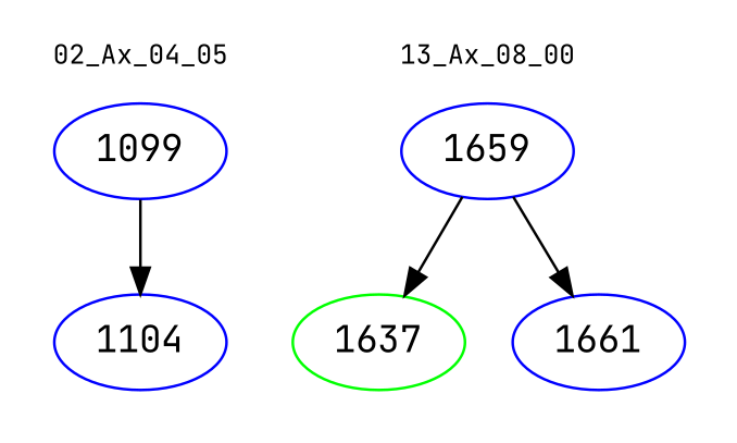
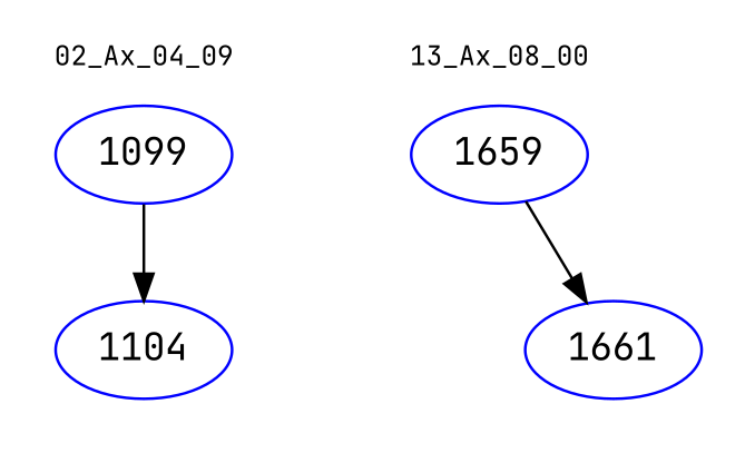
  digraph {
    fontname="JetBrains Mono"
    node [color=blue fontname="JetBrains Mono"]
    edge [color=black fontname="JetBrains Mono"]
    n1 [label=1099]
    n2 [label=1104]
    n3 [label=1659]
-   n4 [color=green label=1637]
    n5 [label=1661]
    subgraph cluster_1 {
      color=white
      fontsize=10
-     label="02_Ax_04_05"
+     label="02_Ax_04_09"
      n1
      n2
    }
    subgraph cluster_2 {
      color=white
      fontsize=10
      label="13_Ax_08_00"
      n3
-     n4
      n5
    }
    n1 -> n2
-   n3 -> n4
    n3 -> n5
  }
